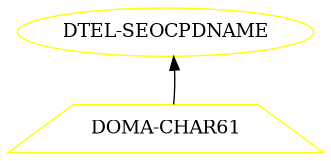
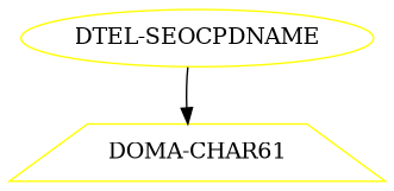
  digraph {
    node [color=yellow]
    "DTEL-SEOCPDNAME" [shape=ellipse]
    "DOMA-CHAR61" [shape=trapezium]
-   "DOMA-CHAR61" -> "DTEL-SEOCPDNAME"
+   "DTEL-SEOCPDNAME" -> "DOMA-CHAR61"
  }
